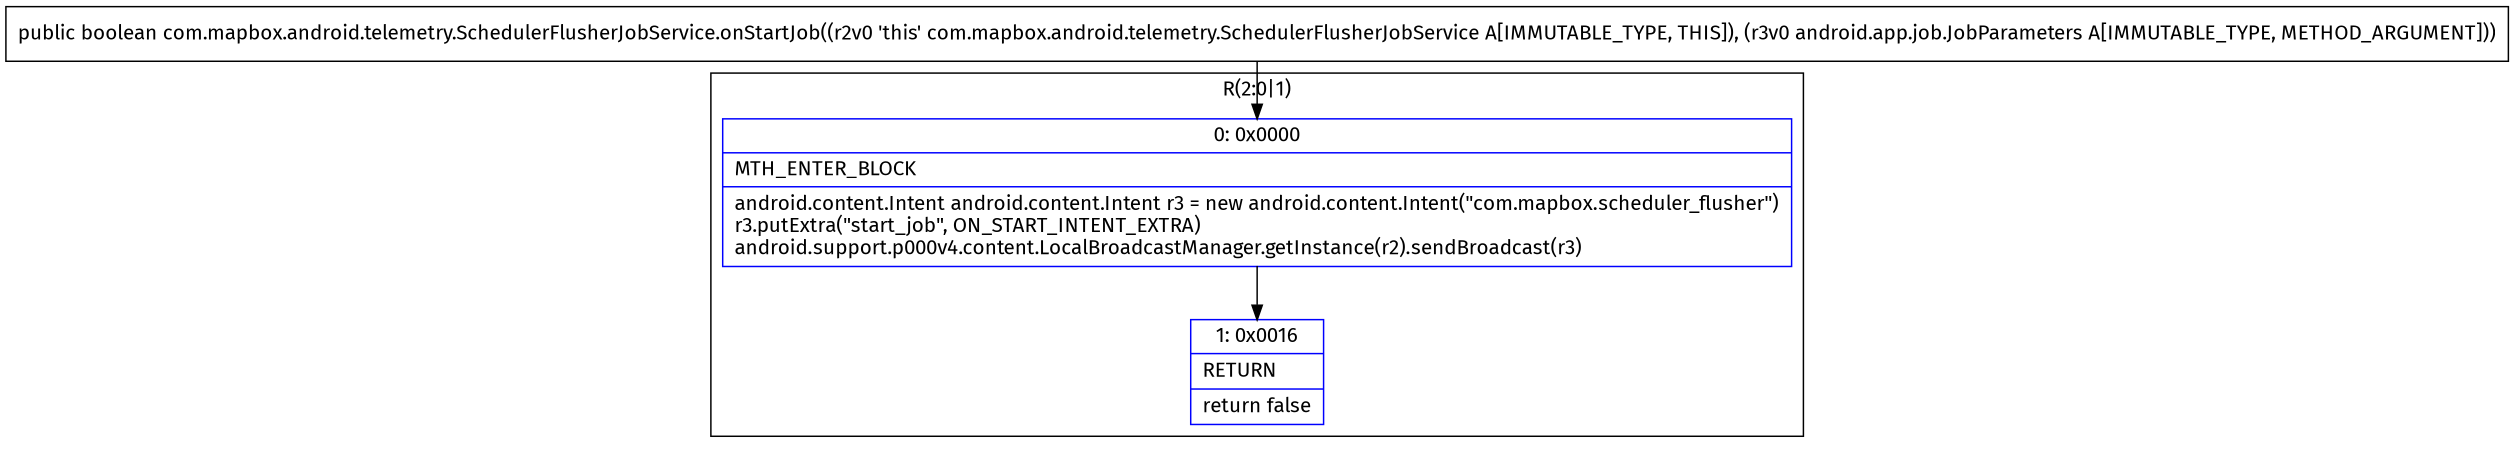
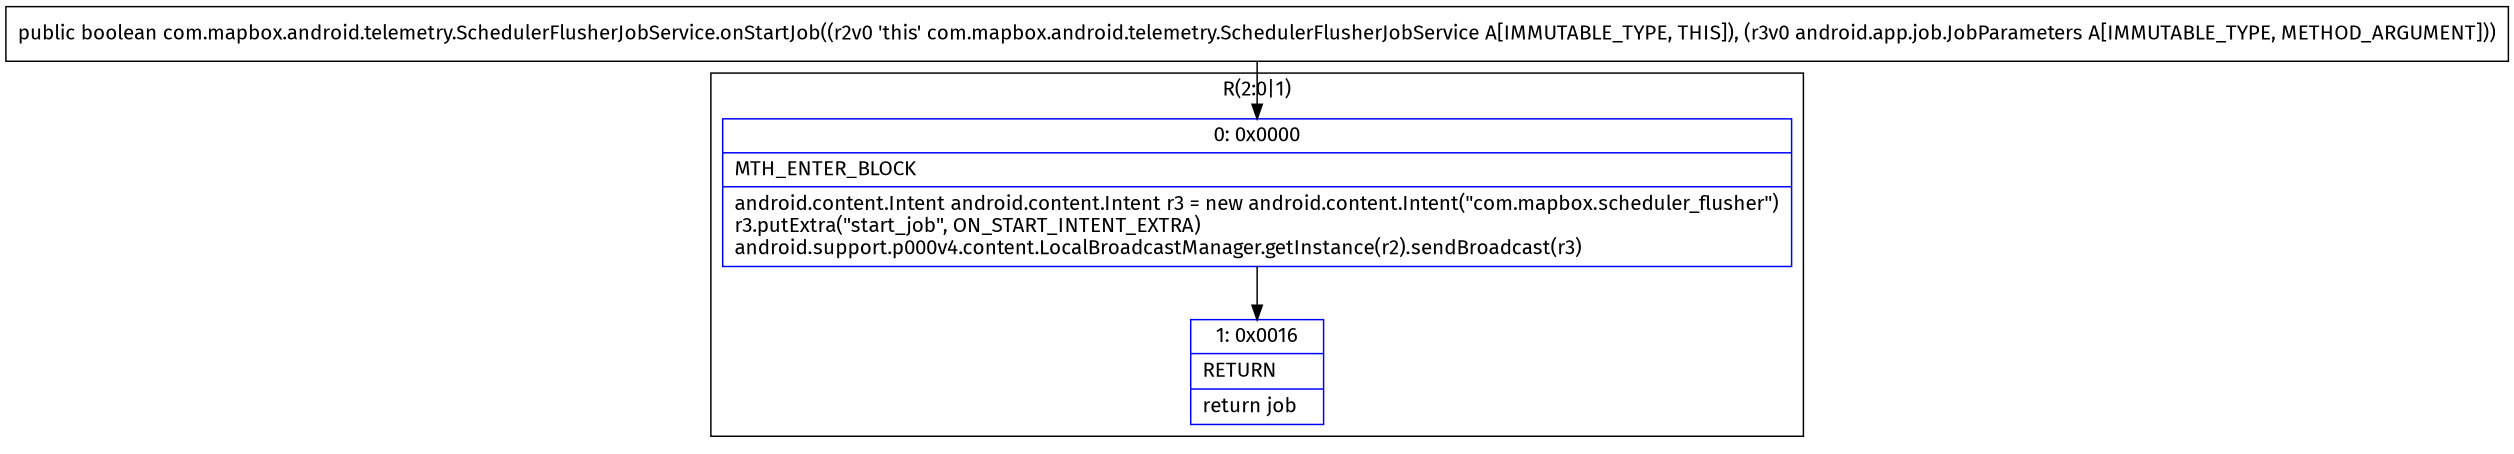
  digraph {
    fontname="Fira Sans"
    node [color=blue shape=record fontname="Fira Sans"]
    edge [fontname="Fira Sans"]
    n1 [label="{0\:\ 0x0000|MTH_ENTER_BLOCK\l|android.content.Intent android.content.Intent r3 = new android.content.Intent(\"com.mapbox.scheduler_flusher\")\lr3.putExtra(\"start_job\", ON_START_INTENT_EXTRA)\landroid.support.p000v4.content.LocalBroadcastManager.getInstance(r2).sendBroadcast(r3)\l}"]
-   n2 [label="{1\:\ 0x0016|RETURN\l|return false\l}"]
+   n2 [label="{1\:\ 0x0016|RETURN\l|return job\l}"]
    n3 [label="{public boolean com.mapbox.android.telemetry.SchedulerFlusherJobService.onStartJob((r2v0 'this' com.mapbox.android.telemetry.SchedulerFlusherJobService A[IMMUTABLE_TYPE, THIS]), (r3v0 android.app.job.JobParameters A[IMMUTABLE_TYPE, METHOD_ARGUMENT])) }" color=""]
    subgraph cluster_1 {
      label="R(2:0|1)"
      n1
      n2
    }
    n1 -> n2
    n3 -> n1
  }
